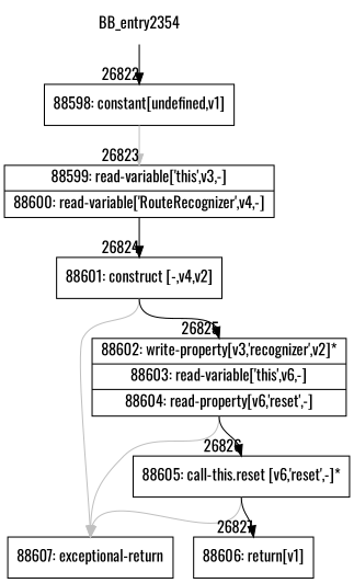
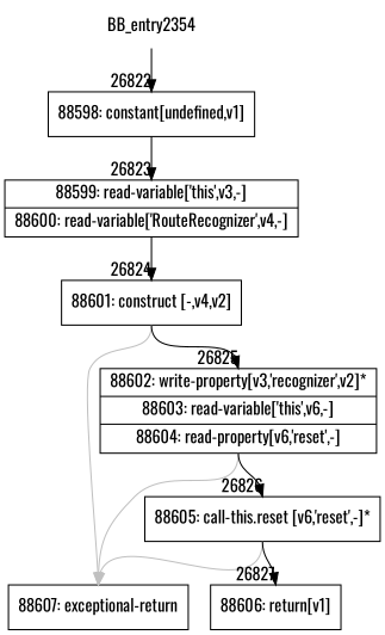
  digraph {
    fontname=Oswald
    rankdir=TD
    node [fontname=Oswald shape=record]
    edge [fontname=Oswald headport=n tailport=s]
    n1 [label=BB_entry2354 shape=none]
    n2 [label="{88598: constant[undefined,v1]}"]
    n3 [label="{88599: read-variable['this',v3,-]|88600: read-variable['RouteRecognizer',v4,-]}"]
    n4 [label="{88601: construct [-,v4,v2]}"]
    n5 [label="{88607: exceptional-return}"]
    n6 [label="{88602: write-property[v3,'recognizer',v2]*|88603: read-variable['this',v6,-]|88604: read-property[v6,'reset',-]}"]
    n7 [label="{88605: call-this.reset [v6,'reset',-]*}"]
    n8 [label="{88606: return[v1]}"]
    n1 -> n2 [headlabel="    26822"]
-   n2 -> n3 [headlabel="      26823" color=gray]
+   n2 -> n3 [headlabel="      26823"]
    n3 -> n4 [headlabel="      26824"]
    n4 -> n5 [color=gray]
    n4 -> n6 [headlabel="      26825"]
    n6 -> n5 [color=gray]
    n6 -> n7 [headlabel="      26826"]
    n7 -> n5 [color=gray]
    n7 -> n8 [headlabel="      26827"]
  }
